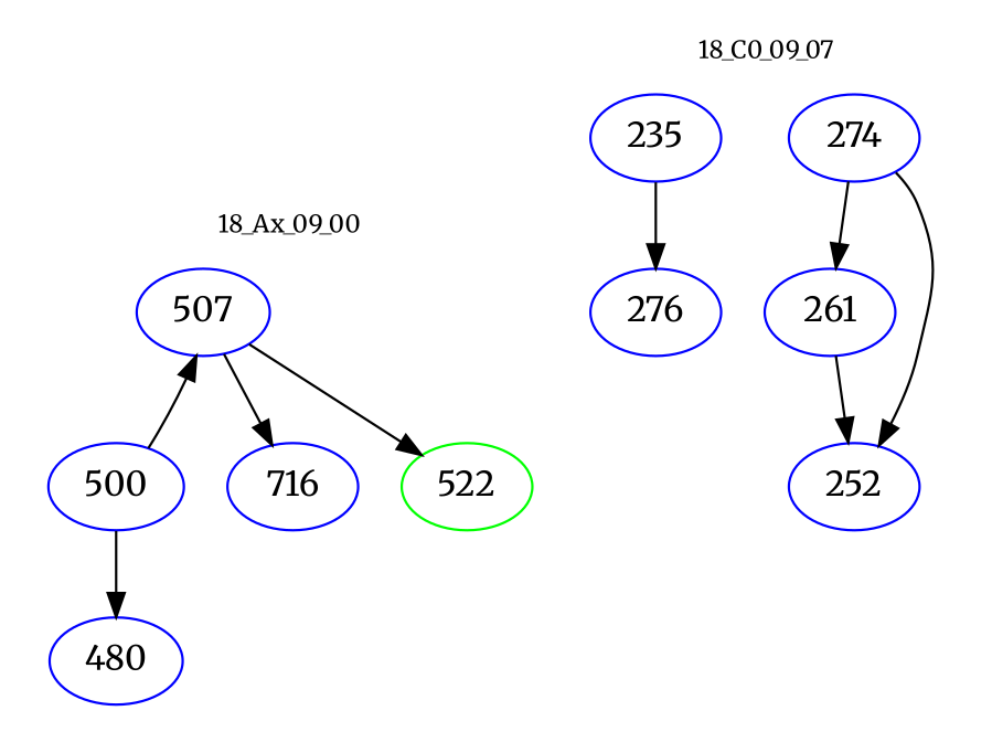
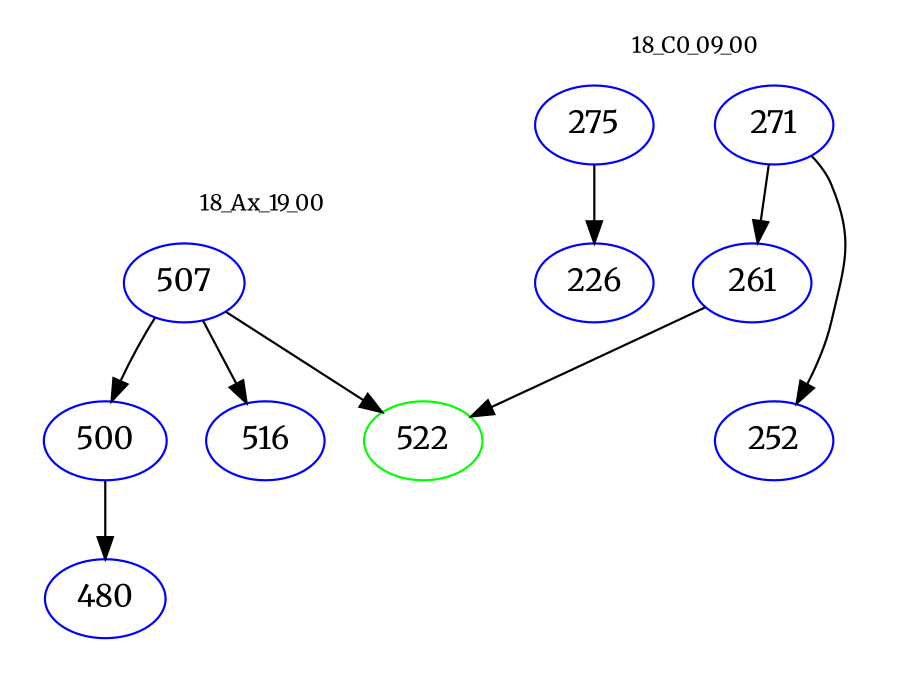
  digraph {
    fontname=Merriweather
    node [color=blue fontname=Merriweather]
    edge [color=black fontname=Merriweather]
    n1 [label=507]
    n2 [label=500]
-   n3 [label=716]
+   n3 [label=516]
    n4 [label=480]
    n5 [color=green label=522]
-   n6 [label=274]
+   n6 [label=271]
    n7 [label=261]
-   n8 [label=235]
+   n8 [label=275]
    n9 [label=252]
-   n10 [label=276]
+   n10 [label=226]
    subgraph cluster_1 {
      color=white
      fontsize=10
-     label="18_Ax_09_00"
+     label="18_Ax_19_00"
      n1
      n2
      n3
      n4
      n5
    }
    subgraph cluster_2 {
      color=white
      fontsize=10
-     label="18_C0_09_07"
+     label="18_C0_09_00"
      n6
      n7
      n8
      n9
      n10
    }
-   n2 -> n1
+   n1 -> n2
    n1 -> n3
    n1 -> n5
    n2 -> n4
    n6 -> n7
    n6 -> n9
-   n7 -> n9
+   n7 -> n5
    n8 -> n10
  }
